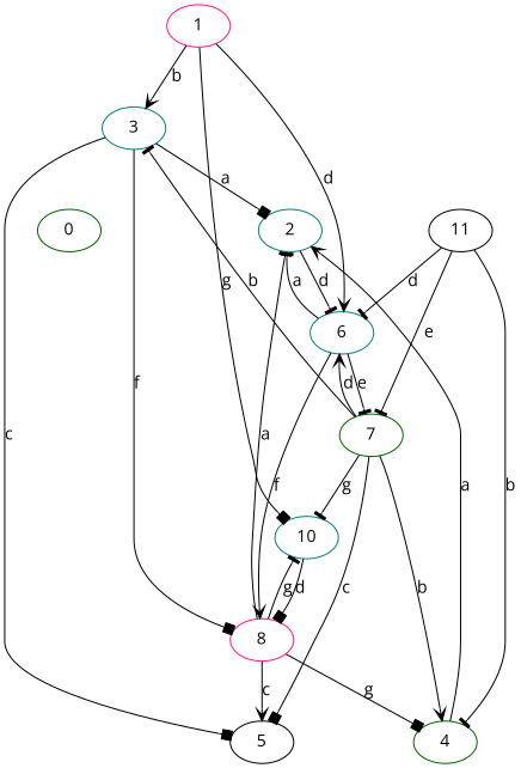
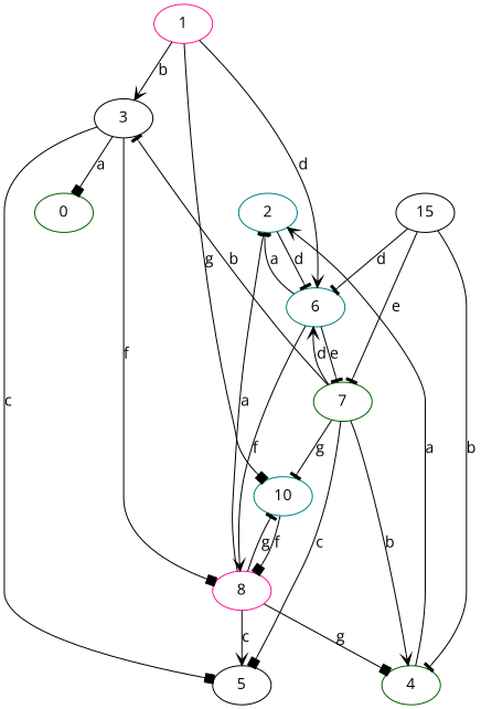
  strict digraph {
    fontname="Open Sans"
    node [color=black fontname="Open Sans"]
    edge [arrowhead=tee fontname="Open Sans"]
    1 [color=deeppink]
-   3 [color=teal]
+   3
    6 [color=teal]
    10 [color=teal]
    2 [color=teal]
    5
    8 [color=deeppink]
    7 [color=darkgreen]
    4 [color=darkgreen]
    0 [color=darkgreen]
-   11
+   11 [label=15]
    1 -> 3 [arrowhead=vee label=b]
    1 -> 6 [arrowhead=vee label=d]
    1 -> 10 [arrowhead=box label=g]
-   3 -> 2 [arrowhead=box label=a]
+   3 -> 0 [arrowhead=box label=a]
    3 -> 5 [arrowhead=box label=c]
    3 -> 8 [arrowhead=box label=f]
    6 -> 2 [label=a]
    6 -> 8 [arrowhead=vee label=f]
    6 -> 7 [label=e]
-   10 -> 8 [arrowhead=box label=d]
+   10 -> 8 [arrowhead=box label=f]
    2 -> 6 [label=d]
    8 -> 10 [label=g]
    8 -> 2 [label=a]
    8 -> 5 [arrowhead=vee label=c]
    8 -> 4 [arrowhead=box label=g]
    7 -> 3 [label=b]
    7 -> 6 [arrowhead=vee label=d]
    7 -> 10 [label=g]
    7 -> 5 [arrowhead=box label=c]
    7 -> 4 [arrowhead=vee label=b]
    4 -> 2 [arrowhead=vee label=a]
    11 -> 6 [label=d]
    11 -> 7 [label=e]
    11 -> 4 [label=b]
  }
